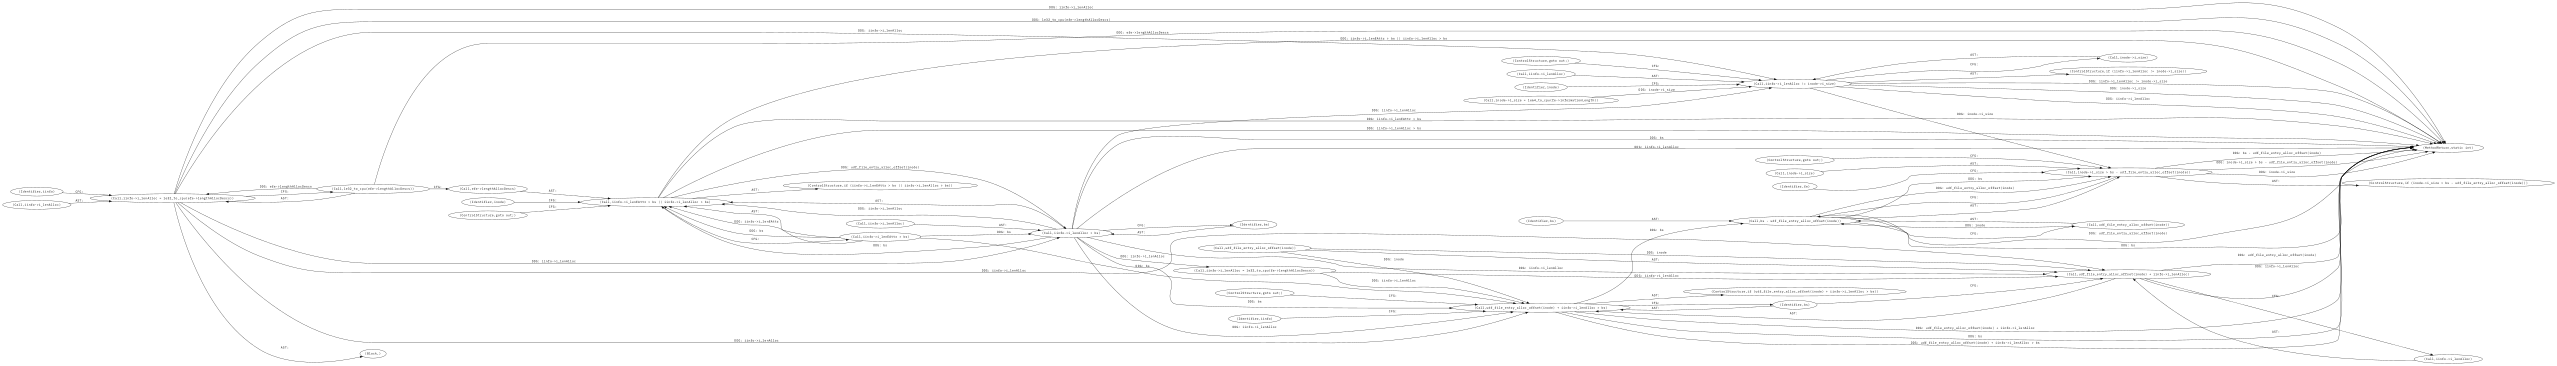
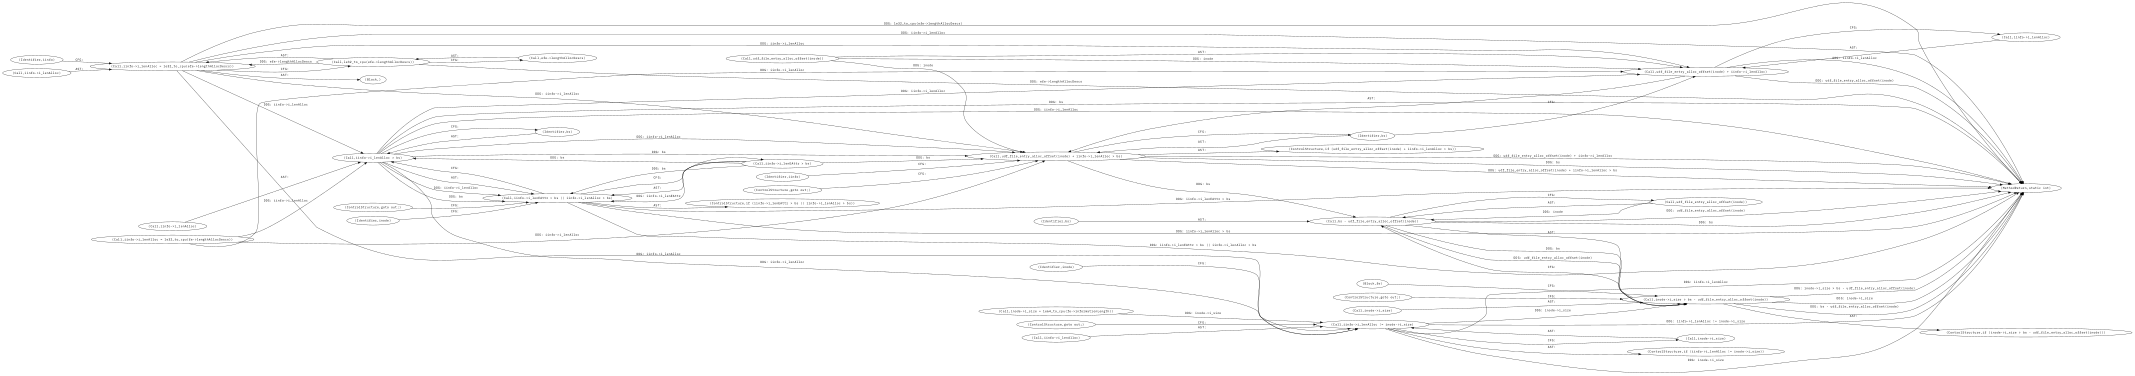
  digraph {
    fontname="IBM Plex Mono"
    rankdir=LR
    node [fontname="IBM Plex Mono"]
    edge [fontname="IBM Plex Mono"]
    n1 [label="(Call,iinfo->i_lenAlloc = le32_to_cpu(efe->lengthAllocDescs))"]
    n2 [label="(Call,le32_to_cpu(efe->lengthAllocDescs))"]
    n3 [label="(Call,iinfo->i_lenAlloc > bs)"]
    n4 [label="(Call,udf_file_entry_alloc_offset(inode) + iinfo->i_lenAlloc > bs)"]
    n5 [label="(Call,udf_file_entry_alloc_offset(inode) + iinfo->i_lenAlloc)"]
    n6 [label="(Call,iinfo->i_lenAlloc != inode->i_size)"]
    n7 [label="(MethodReturn,static int)"]
    n8 [label="(Block,)"]
    n9 [label="(Call,efe->lengthAllocDescs)"]
    n10 [label="(Call,iinfo->i_lenEAttr > bs || iinfo->i_lenAlloc > bs)"]
    n11 [label="(Identifier,bs)"]
    n12 [label="(Call,bs - udf_file_entry_alloc_offset(inode))"]
    n13 [label="(ControlStructure,if (udf_file_entry_alloc_offset(inode) + iinfo->i_lenAlloc > bs))"]
    n14 [label="(Identifier,bs)"]
    n15 [label="(Call,iinfo->i_lenAlloc)"]
    n16 [label="(Call,inode->i_size > bs - udf_file_entry_alloc_offset(inode))"]
    n17 [label="(ControlStructure,if (iinfo->i_lenAlloc != inode->i_size))"]
    n18 [label="(Call,inode->i_size)"]
    n19 [label="(ControlStructure,if (iinfo->i_lenEAttr > bs || iinfo->i_lenAlloc > bs))"]
    n20 [label="(Call,iinfo->i_lenEAttr > bs)"]
    n21 [label="(Call,udf_file_entry_alloc_offset(inode))"]
    n22 [label="(ControlStructure,if (inode->i_size > bs - udf_file_entry_alloc_offset(inode)))"]
    n23 [label="(ControlStructure,goto out;)"]
    n24 [label="(Identifier,iinfo)"]
    n25 [label="(Identifier,inode)"]
    n26 [label="(Call,iinfo->i_lenAlloc = le32_to_cpu(fe->lengthAllocDescs))"]
    n27 [label="(Identifier,iinfo)"]
    n28 [label="(Identifier,inode)"]
    n29 [label="(Identifier,bs)"]
    n30 [label="(ControlStructure,goto out;)"]
    n31 [label="(Call,inode->i_size = le64_to_cpu(fe->informationLength))"]
    n32 [label="(Call,iinfo->i_lenAlloc)"]
    n33 [label="(ControlStructure,goto out;)"]
    n34 [label="(Call,inode->i_size)"]
    n35 [label="(ControlStructure,goto out;)"]
    n36 [label="(Call,iinfo->i_lenAlloc)"]
-   n37 [label="(Identifier,fe)"]
+   n37 [label="(Block,fe)"]
    n38 [label="(Call,iinfo->i_lenAlloc)"]
    n39 [label="(Call,udf_file_entry_alloc_offset(inode))"]
    n1 -> n2 [label="CFG: "]
    n1 -> n3 [label="DDG: iinfo->i_lenAlloc"]
    n1 -> n4 [label="DDG: iinfo->i_lenAlloc"]
    n1 -> n5 [label="DDG: iinfo->i_lenAlloc"]
    n1 -> n6 [label="DDG: iinfo->i_lenAlloc"]
    n1 -> n7 [label="DDG: le32_to_cpu(efe->lengthAllocDescs)"]
    n1 -> n7 [label="DDG: iinfo->i_lenAlloc"]
    n1 -> n8 [label="AST: "]
    n2 -> n1 [label="AST: "]
    n2 -> n1 [label="DDG: efe->lengthAllocDescs"]
    n2 -> n7 [label="DDG: efe->lengthAllocDescs"]
    n2 -> n9 [label="CFG: "]
    n3 -> n4 [label="DDG: iinfo->i_lenAlloc"]
    n3 -> n4 [label="DDG: bs"]
    n3 -> n5 [label="DDG: iinfo->i_lenAlloc"]
    n3 -> n6 [label="DDG: iinfo->i_lenAlloc"]
    n3 -> n7 [label="DDG: bs"]
    n3 -> n7 [label="DDG: iinfo->i_lenAlloc"]
    n3 -> n10 [label="AST: "]
    n3 -> n10 [label="DDG: iinfo->i_lenAlloc"]
    n3 -> n10 [label="DDG: bs"]
    n3 -> n11 [label="CFG: "]
    n4 -> n7 [label="DDG: udf_file_entry_alloc_offset(inode) + iinfo->i_lenAlloc"]
    n4 -> n7 [label="DDG: bs"]
    n4 -> n7 [label="DDG: udf_file_entry_alloc_offset(inode) + iinfo->i_lenAlloc > bs"]
    n4 -> n12 [label="DDG: bs"]
    n4 -> n13 [label="AST: "]
    n4 -> n14 [label="CFG: "]
    n5 -> n4 [label="AST: "]
    n5 -> n7 [label="DDG: iinfo->i_lenAlloc"]
    n5 -> n7 [label="DDG: udf_file_entry_alloc_offset(inode)"]
    n5 -> n15 [label="CFG: "]
    n6 -> n7 [label="DDG: iinfo->i_lenAlloc != inode->i_size"]
    n6 -> n7 [label="DDG: inode->i_size"]
    n6 -> n7 [label="DDG: iinfo->i_lenAlloc"]
    n6 -> n16 [label="DDG: inode->i_size"]
    n6 -> n17 [label="AST: "]
    n6 -> n18 [label="CFG: "]
-   n9 -> n10 [label="AST: "]
-   n10 -> n3 [label="DDG: udf_file_entry_alloc_offset(inode)"]
+   n9 -> n2 [label="AST: "]
+   n10 -> n3 [label="CFG: "]
    n10 -> n7 [label="DDG: iinfo->i_lenEAttr > bs || iinfo->i_lenAlloc > bs"]
    n10 -> n7 [label="DDG: iinfo->i_lenEAttr > bs"]
    n10 -> n7 [label="DDG: iinfo->i_lenAlloc > bs"]
    n10 -> n19 [label="AST: "]
    n10 -> n20 [label="CFG: "]
    n11 -> n3 [label="AST: "]
    n12 -> n7 [label="DDG: udf_file_entry_alloc_offset(inode)"]
    n12 -> n7 [label="DDG: bs"]
    n12 -> n16 [label="AST: "]
    n12 -> n16 [label="DDG: bs"]
    n12 -> n16 [label="DDG: udf_file_entry_alloc_offset(inode)"]
    n12 -> n21 [label="CFG: "]
    n14 -> n4 [label="AST: "]
    n14 -> n5 [label="CFG: "]
    n15 -> n5 [label="AST: "]
    n16 -> n7 [label="DDG: inode->i_size > bs - udf_file_entry_alloc_offset(inode)"]
    n16 -> n7 [label="DDG: inode->i_size"]
    n16 -> n7 [label="DDG: bs - udf_file_entry_alloc_offset(inode)"]
    n16 -> n12 [label="CFG: "]
    n16 -> n22 [label="AST: "]
    n18 -> n6 [label="AST: "]
    n20 -> n3 [label="DDG: bs"]
    n20 -> n4 [label="DDG: bs"]
    n20 -> n10 [label="AST: "]
    n20 -> n10 [label="DDG: iinfo->i_lenEAttr"]
    n20 -> n10 [label="DDG: bs"]
    n21 -> n12 [label="AST: "]
    n21 -> n12 [label="DDG: inode"]
    n23 -> n10 [label="CFG: "]
    n24 -> n1 [label="CFG: "]
    n25 -> n6 [label="CFG: "]
-   n3 -> n26 [label="DDG: iinfo->i_lenAlloc"]
+   n26 -> n3 [label="DDG: iinfo->i_lenAlloc"]
    n26 -> n4 [label="DDG: iinfo->i_lenAlloc"]
    n26 -> n5 [label="DDG: iinfo->i_lenAlloc"]
    n27 -> n4 [label="CFG: "]
    n28 -> n10 [label="CFG: "]
    n29 -> n12 [label="AST: "]
    n30 -> n16 [label="CFG: "]
    n31 -> n6 [label="DDG: inode->i_size"]
    n32 -> n3 [label="AST: "]
    n33 -> n4 [label="CFG: "]
    n34 -> n16 [label="AST: "]
    n35 -> n6 [label="CFG: "]
    n36 -> n1 [label="AST: "]
    n37 -> n16 [label="CFG: "]
    n38 -> n6 [label="AST: "]
    n39 -> n4 [label="DDG: inode"]
    n39 -> n5 [label="AST: "]
    n39 -> n5 [label="DDG: inode"]
  }
